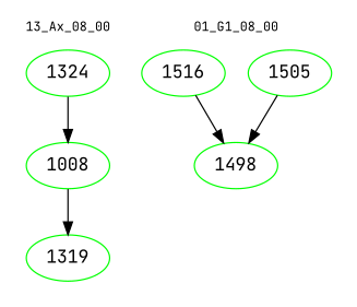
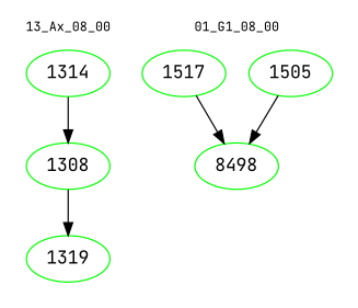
  digraph {
    fontname="JetBrains Mono"
    node [color=green fontname="JetBrains Mono"]
    edge [color=black fontname="JetBrains Mono"]
-   n1 [label=1324]
-   n2 [label=1008]
+   n1 [label=1314]
+   n2 [label=1308]
    n3 [label=1319]
    n4 [label=1505]
-   n5 [label=1498]
-   n6 [label=1516]
+   n5 [label=8498]
+   n6 [label=1517]
    subgraph cluster_1 {
      color=white
      fontsize=10
      label="13_Ax_08_00"
      n1
      n2
      n3
    }
    subgraph cluster_2 {
      color=white
      fontsize=10
      label="01_G1_08_00"
      n4
      n5
      n6
    }
    n1 -> n2
    n2 -> n3
    n4 -> n5
    n6 -> n5
  }
